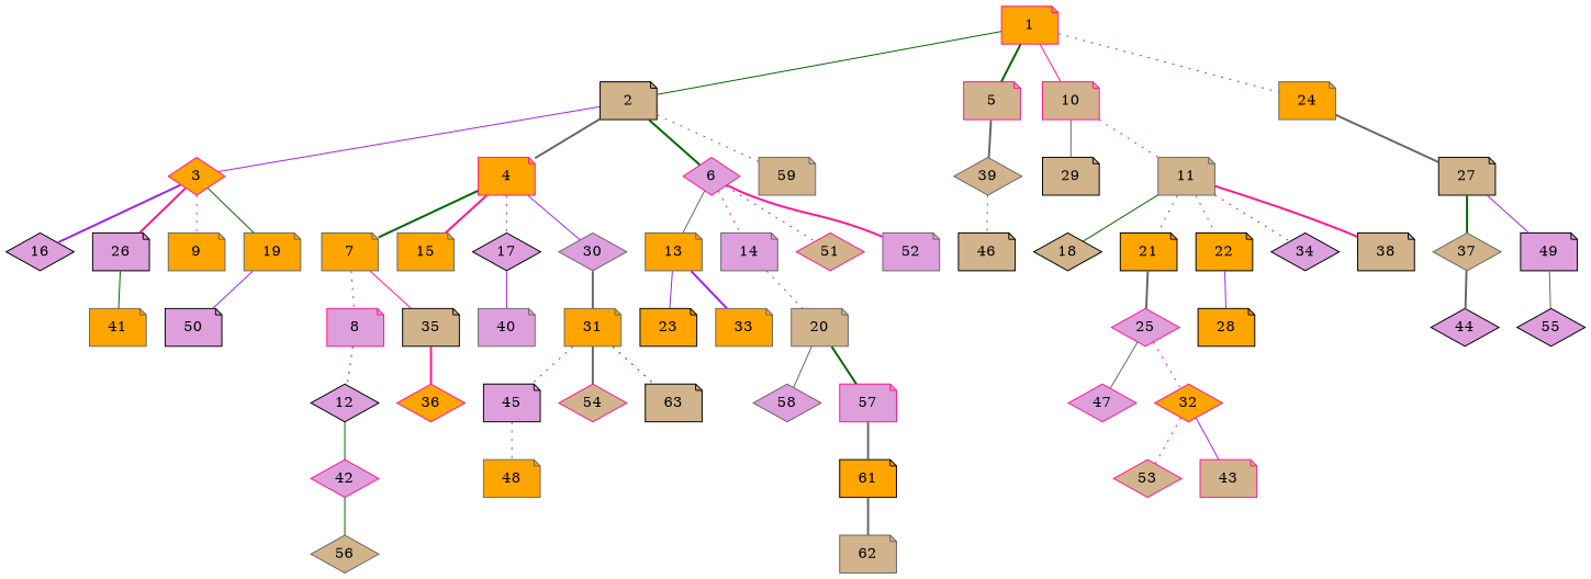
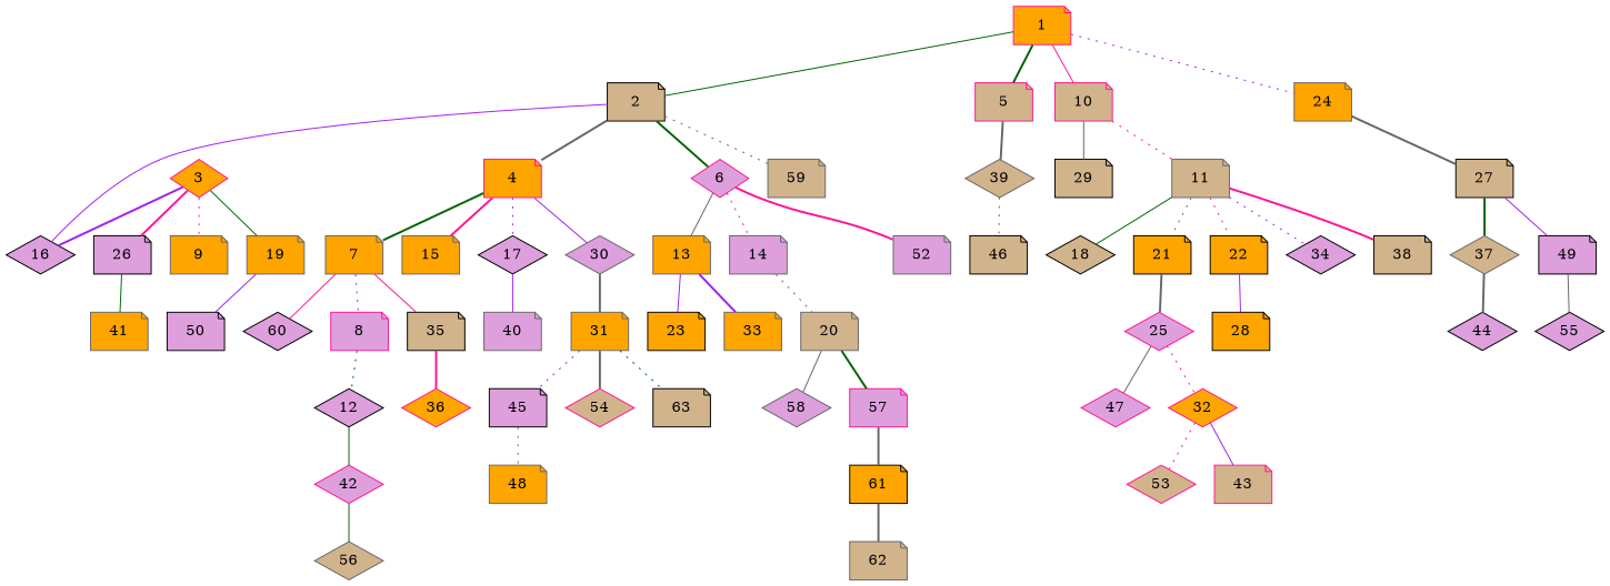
  graph {
    node [color=black fillcolor=plum shape=note style=filled]
    edge [color=gray40 style=solid]
    1 [color=deeppink fillcolor=orange]
    2 [fillcolor=tan]
    5 [color=deeppink fillcolor=tan]
    10 [color=deeppink fillcolor=tan]
    24 [color=gray40 fillcolor=orange]
    3 [color=deeppink fillcolor=orange shape=diamond]
    4 [color=deeppink fillcolor=orange]
    6 [color=deeppink shape=diamond]
    59 [color=gray40 fillcolor=tan]
    39 [color=gray40 fillcolor=tan shape=diamond]
    11 [color=gray40 fillcolor=tan]
    29 [fillcolor=tan]
    27 [fillcolor=tan]
    9 [color=gray40 fillcolor=orange]
    16 [shape=diamond]
    19 [color=gray40 fillcolor=orange]
    26
    7 [color=gray40 fillcolor=orange]
    15 [color=gray40 fillcolor=orange]
    17 [shape=diamond]
    30 [color=gray40 shape=diamond]
    13 [color=gray40 fillcolor=orange]
    14 [color=gray40]
-   51 [color=deeppink fillcolor=tan shape=diamond]
    52 [color=gray40]
    50
    41 [color=gray40 fillcolor=orange]
    8 [color=deeppink]
    35 [fillcolor=tan]
+   60 [shape=diamond]
    40 [color=gray40]
    31 [color=gray40 fillcolor=orange]
    46 [fillcolor=tan]
    23 [fillcolor=orange]
    33 [color=gray40 fillcolor=orange]
    20 [color=gray40 fillcolor=tan]
    12 [shape=diamond]
    36 [color=deeppink fillcolor=orange shape=diamond]
    42 [color=deeppink shape=diamond]
    18 [fillcolor=tan shape=diamond]
    21 [fillcolor=orange]
    22 [fillcolor=orange]
    34 [shape=diamond]
    38 [fillcolor=tan]
    25 [color=deeppink shape=diamond]
    28 [fillcolor=orange]
    56 [color=gray40 fillcolor=tan shape=diamond]
    57 [color=deeppink]
    58 [color=gray40 shape=diamond]
    61 [fillcolor=orange]
    32 [color=deeppink fillcolor=orange shape=diamond]
    47 [color=deeppink shape=diamond]
    37 [color=gray40 fillcolor=tan shape=diamond]
    49
    43 [color=deeppink fillcolor=tan]
    53 [color=deeppink fillcolor=tan shape=diamond]
    44 [shape=diamond]
    55 [shape=diamond]
    45
    54 [color=deeppink fillcolor=tan shape=diamond]
    63 [fillcolor=tan]
    48 [color=gray40 fillcolor=orange]
    62 [color=gray40 fillcolor=tan]
    1 -- 2 [color=darkgreen]
    1 -- 5 [color=darkgreen style=bold]
    1 -- 10 [color=deeppink]
    1 -- 24 [color=purple style=dotted]
-   2 -- 3 [color=purple]
+   2 -- 16 [color=purple]
    2 -- 4 [style=bold]
    2 -- 6 [color=darkgreen style=bold]
    2 -- 59 [style=dotted]
    5 -- 39 [style=bold]
    10 -- 11 [color=deeppink style=dotted]
    10 -- 29
    24 -- 27 [style=bold]
    3 -- 9 [color=deeppink style=dotted]
    3 -- 16 [color=purple style=bold]
    3 -- 19 [color=darkgreen]
    3 -- 26 [color=deeppink style=bold]
    4 -- 7 [color=darkgreen style=bold]
    4 -- 15 [color=deeppink style=bold]
    4 -- 17 [color=purple style=dotted]
    4 -- 30 [color=purple]
    6 -- 13
    6 -- 14 [color=deeppink style=dotted]
-   6 -- 51 [color=purple style=dotted]
    6 -- 52 [color=deeppink style=bold]
    39 -- 46 [style=dotted]
    11 -- 18 [color=darkgreen]
    11 -- 21 [style=dotted]
    11 -- 22 [color=deeppink style=dotted]
    11 -- 34 [color=purple style=dotted]
    11 -- 38 [color=deeppink style=bold]
    27 -- 37 [color=darkgreen style=bold]
    27 -- 49 [color=purple]
    19 -- 50 [color=purple]
    26 -- 41 [color=darkgreen]
    7 -- 8 [color=purple style=dotted]
    7 -- 35 [color=deeppink]
+   7 -- 60 [color=deeppink]
    17 -- 40 [color=purple]
    30 -- 31 [style=bold]
    13 -- 23 [color=purple]
    13 -- 33 [color=purple style=bold]
    14 -- 20 [style=dotted]
    8 -- 12 [color=darkgreen style=dotted]
    35 -- 36 [color=deeppink style=bold]
    31 -- 45 [color=purple style=dotted]
    31 -- 54 [style=bold]
    31 -- 63 [color=darkgreen style=dotted]
    20 -- 57 [color=darkgreen style=bold]
    20 -- 58
    12 -- 42 [color=darkgreen]
    42 -- 56 [color=darkgreen]
    21 -- 25 [style=bold]
    22 -- 28 [color=purple]
    25 -- 32 [color=deeppink style=dotted]
    25 -- 47
    57 -- 61 [style=bold]
    61 -- 62 [style=bold]
    32 -- 43 [color=purple]
    32 -- 53 [color=deeppink style=dotted]
    37 -- 44 [style=bold]
    49 -- 55
    45 -- 48 [style=dotted]
  }
